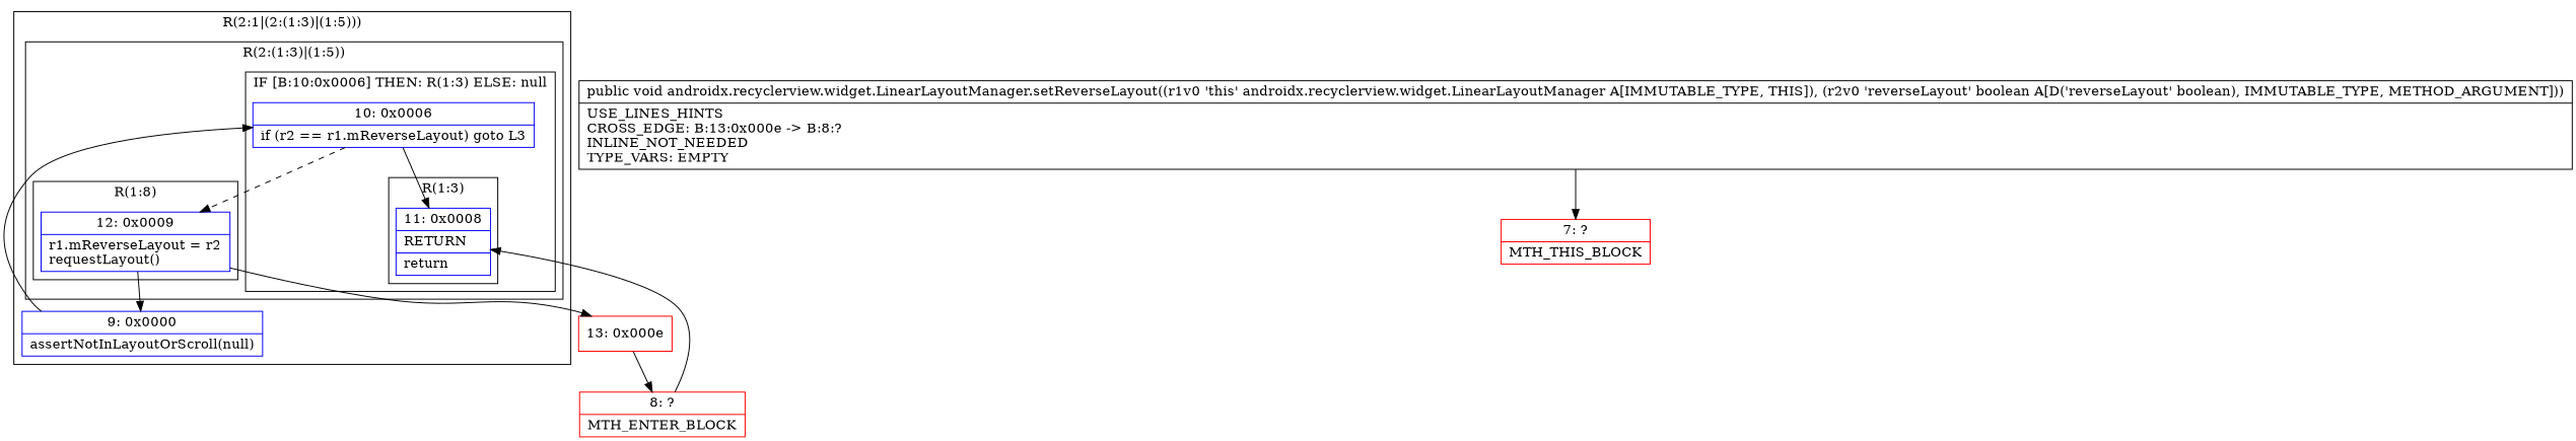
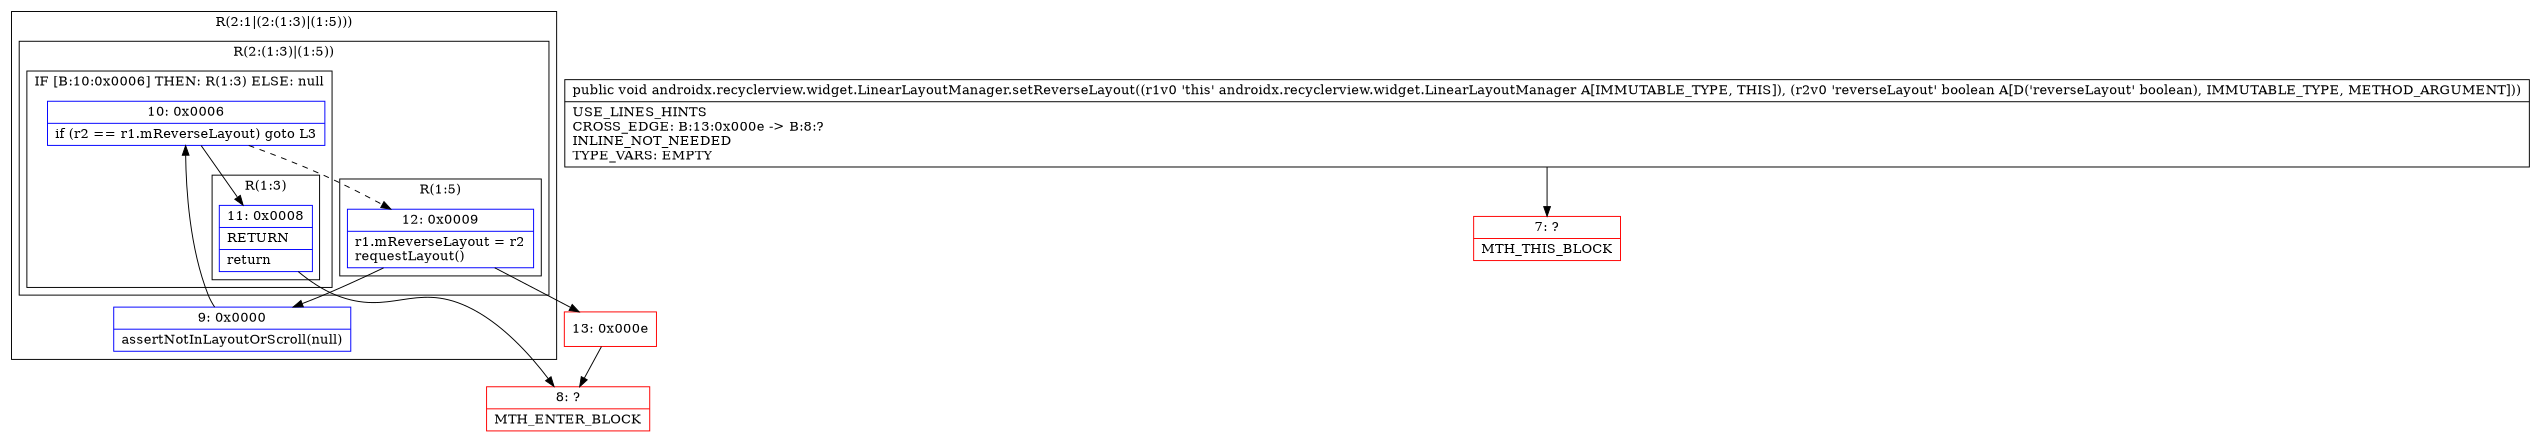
  digraph {
    node [color=blue shape=record]
    n1 [label="{11\:\ 0x0008|RETURN\l|return\l}"]
    n2 [label="{10\:\ 0x0006|if (r2 == r1.mReverseLayout) goto L3\l}"]
    n3 [label="{12\:\ 0x0009|r1.mReverseLayout = r2\lrequestLayout()\l}"]
    n4 [label="{9\:\ 0x0000|assertNotInLayoutOrScroll(null)\l}"]
    n5 [color=red label="{8\:\ ?|MTH_ENTER_BLOCK\l}"]
    n6 [color=red label="{13\:\ 0x000e}"]
    n7 [color=red label="{7\:\ ?|MTH_THIS_BLOCK\l}"]
    n8 [label="{public void androidx.recyclerview.widget.LinearLayoutManager.setReverseLayout((r1v0 'this' androidx.recyclerview.widget.LinearLayoutManager A[IMMUTABLE_TYPE, THIS]), (r2v0 'reverseLayout' boolean A[D('reverseLayout' boolean), IMMUTABLE_TYPE, METHOD_ARGUMENT]))  | USE_LINES_HINTS\lCROSS_EDGE: B:13:0x000e \-\> B:8:?\lINLINE_NOT_NEEDED\lTYPE_VARS: EMPTY\l}" color=""]
    subgraph cluster_1 {
      label="R(2:1|(2:(1:3)|(1:5)))"
      n4
      subgraph cluster_2 {
        label="R(2:(1:3)|(1:5))"
        subgraph cluster_3 {
          label="IF [B:10:0x0006] THEN: R(1:3) ELSE: null"
          n2
          subgraph cluster_4 {
            label="R(1:3)"
            n1
          }
        }
        subgraph cluster_5 {
-         label="R(1:8)"
+         label="R(1:5)"
          n3
        }
      }
    }
-   n5 -> n1
+   n1 -> n5
    n2 -> n1
    n2 -> n3 [style=dashed]
    n3 -> n4
    n3 -> n6
    n4 -> n2
    n6 -> n5
    n8 -> n7
  }
